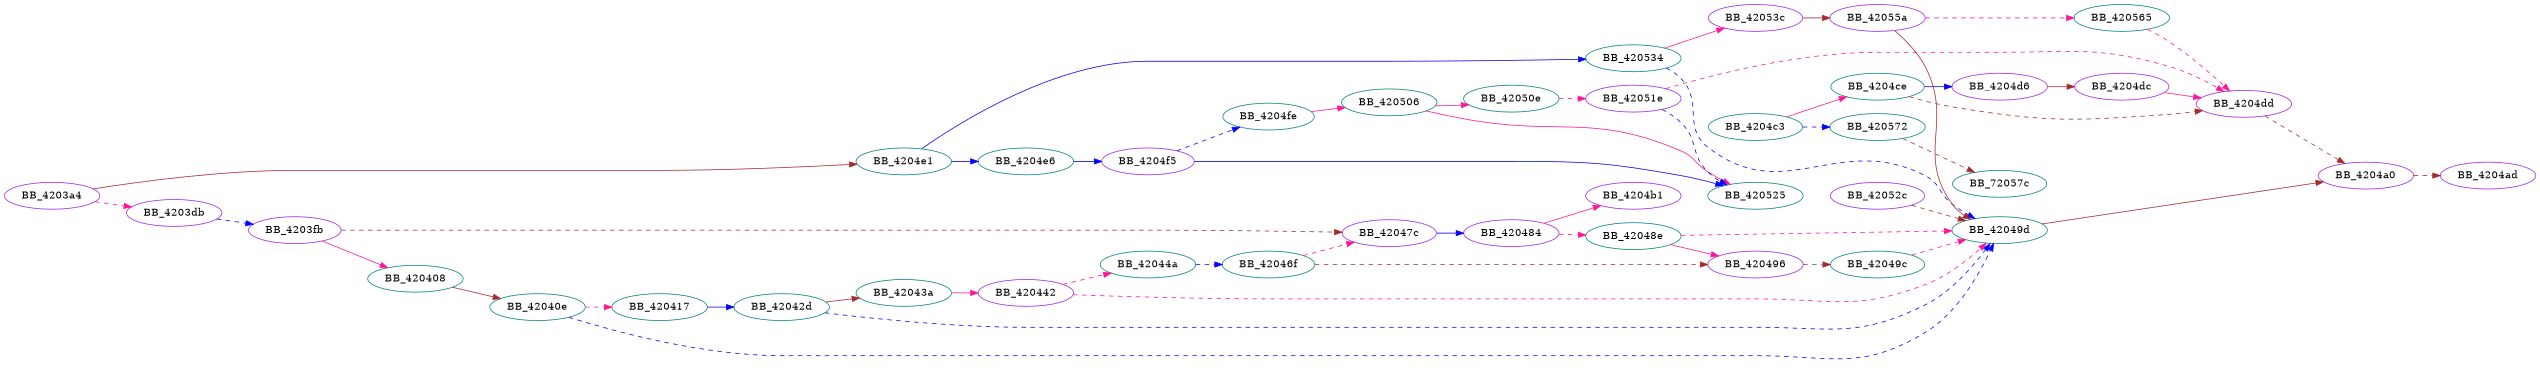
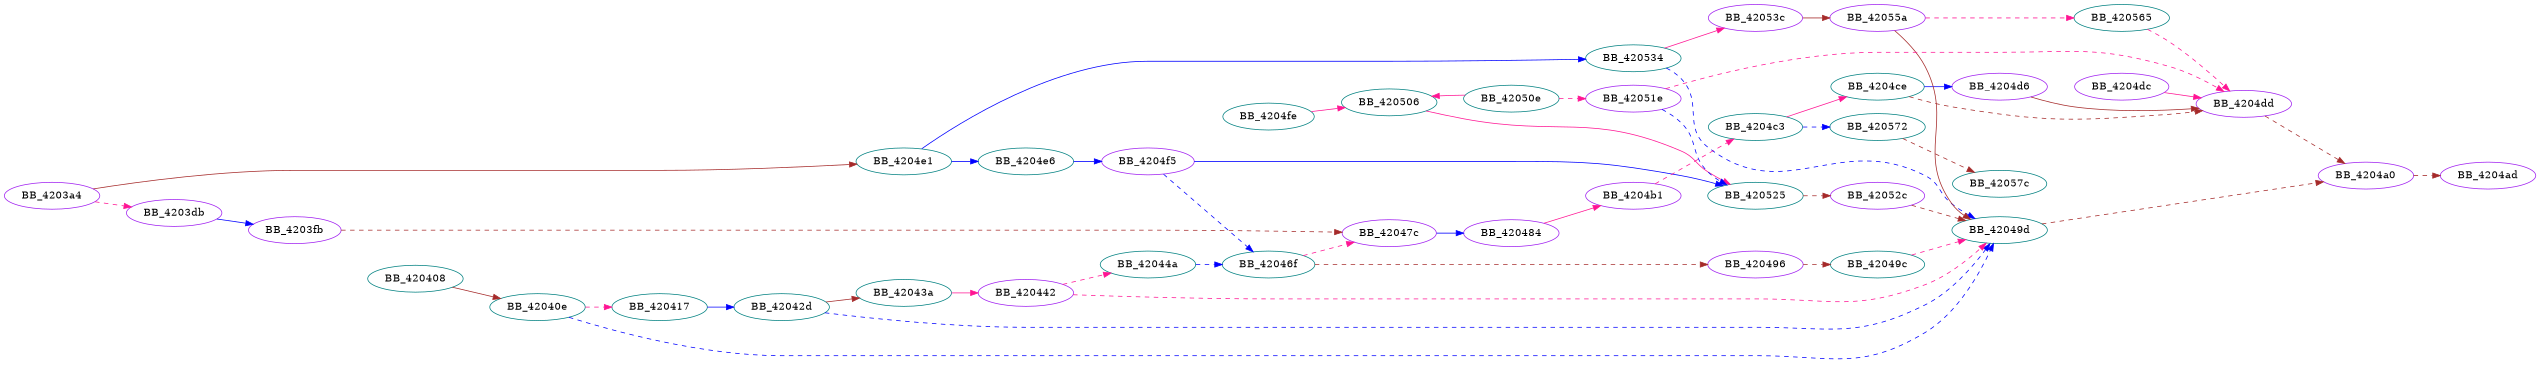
  digraph {
    rankdir=LR
    node [color=teal]
    edge [color=deeppink style=dashed]
    BB_4203a4 [color=purple]
    BB_4203db [color=purple]
    BB_4204e1
    BB_4203fb [color=purple]
    BB_4204e6
    BB_420534
    BB_420408
    BB_42047c [color=purple]
    BB_4204f5 [color=purple]
    BB_42049d
    BB_42053c [color=purple]
    BB_42040e
    BB_420484 [color=purple]
    BB_420417
-   BB_42048e
    BB_4204b1 [color=purple]
    BB_42042d
    BB_4204a0 [color=purple]
    BB_42043a
    BB_4204ad [color=purple]
    BB_420442 [color=purple]
    BB_42044a
    BB_42046f
    BB_420496 [color=purple]
    BB_42049c
    BB_4204c3
    BB_4204ce
    BB_420572
    BB_4204d6 [color=purple]
    BB_4204dd [color=purple]
-   BB_42057c [label=BB_72057c]
+   BB_42057c
    BB_4204dc [color=purple]
    BB_4204fe
    BB_420525
    BB_42055a [color=purple]
    BB_420506
    BB_42052c [color=purple]
    BB_42050e
    BB_42051e [color=purple]
    BB_420565
    BB_4203a4 -> BB_4203db
    BB_4203a4 -> BB_4204e1 [color=brown style=solid]
-   BB_4203db -> BB_4203fb [color=blue]
+   BB_4203db -> BB_4203fb [color=blue style=solid]
    BB_4204e1 -> BB_4204e6 [color=blue style=solid]
    BB_4204e1 -> BB_420534 [color=blue style=solid]
-   BB_4203fb -> BB_420408 [style=solid]
    BB_4203fb -> BB_42047c [color=brown]
    BB_4204e6 -> BB_4204f5 [color=blue style=solid]
    BB_420534 -> BB_42049d [color=blue]
    BB_420534 -> BB_42053c [style=solid]
    BB_420408 -> BB_42040e [color=brown style=solid]
    BB_42047c -> BB_420484 [color=blue style=solid]
-   BB_4204f5 -> BB_4204fe [color=blue]
+   BB_4204f5 -> BB_42046f [color=blue]
    BB_4204f5 -> BB_420525 [color=blue style=solid]
-   BB_42049d -> BB_4204a0 [color=brown style=solid]
+   BB_42049d -> BB_4204a0 [color=brown]
    BB_42053c -> BB_42055a [color=brown style=solid]
    BB_42040e -> BB_42049d [color=blue]
    BB_42040e -> BB_420417
-   BB_420484 -> BB_42048e
    BB_420484 -> BB_4204b1 [style=solid]
    BB_420417 -> BB_42042d [color=blue style=solid]
-   BB_42048e -> BB_42049d
-   BB_42048e -> BB_420496 [style=solid]
+   BB_4204b1 -> BB_4204c3
    BB_42042d -> BB_42049d [color=blue]
    BB_42042d -> BB_42043a [color=brown style=solid]
    BB_4204a0 -> BB_4204ad [color=brown]
    BB_42043a -> BB_420442 [style=solid]
    BB_420442 -> BB_42049d
    BB_420442 -> BB_42044a
    BB_42044a -> BB_42046f [color=blue]
    BB_42046f -> BB_42047c
    BB_42046f -> BB_420496 [color=brown]
    BB_420496 -> BB_42049c [color=brown]
    BB_42049c -> BB_42049d
    BB_4204c3 -> BB_4204ce [style=solid]
    BB_4204c3 -> BB_420572 [color=blue]
    BB_4204ce -> BB_4204d6 [color=blue style=solid]
    BB_4204ce -> BB_4204dd [color=brown]
    BB_420572 -> BB_42057c [color=brown]
-   BB_4204d6 -> BB_4204dc [color=brown style=solid]
+   BB_4204d6 -> BB_4204dd [color=brown style=solid]
    BB_4204dd -> BB_4204a0 [color=brown]
    BB_4204dc -> BB_4204dd [style=solid]
    BB_4204fe -> BB_420506 [style=solid]
+   BB_420525 -> BB_42052c [color=brown]
    BB_42055a -> BB_42049d [color=brown style=solid]
    BB_42055a -> BB_420565
    BB_420506 -> BB_420525 [style=solid]
-   BB_420506 -> BB_42050e [style=solid]
+   BB_42050e -> BB_420506 [style=solid]
    BB_42052c -> BB_42049d [color=brown]
    BB_42050e -> BB_42051e
    BB_42051e -> BB_4204dd
    BB_42051e -> BB_420525 [color=blue]
    BB_420565 -> BB_4204dd
  }
